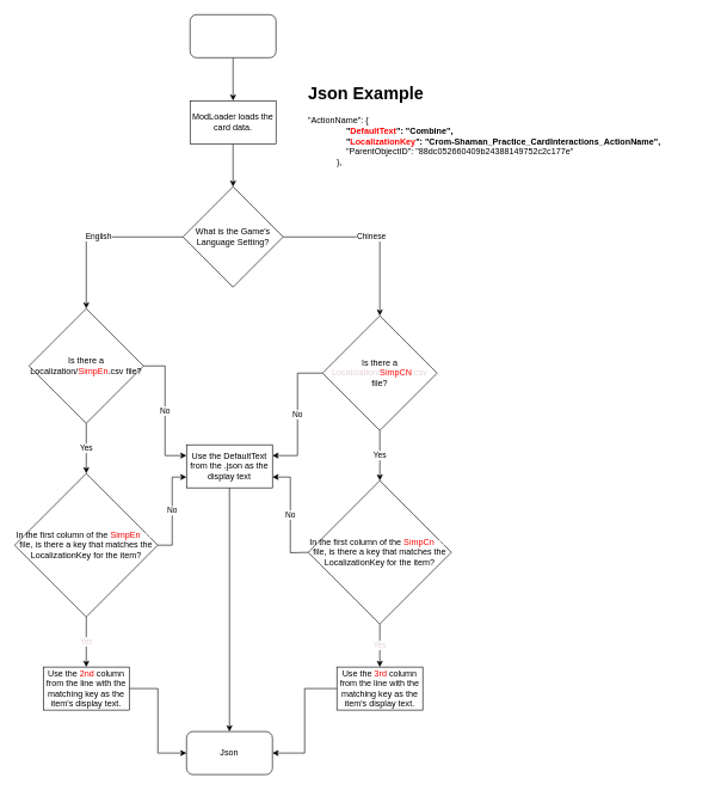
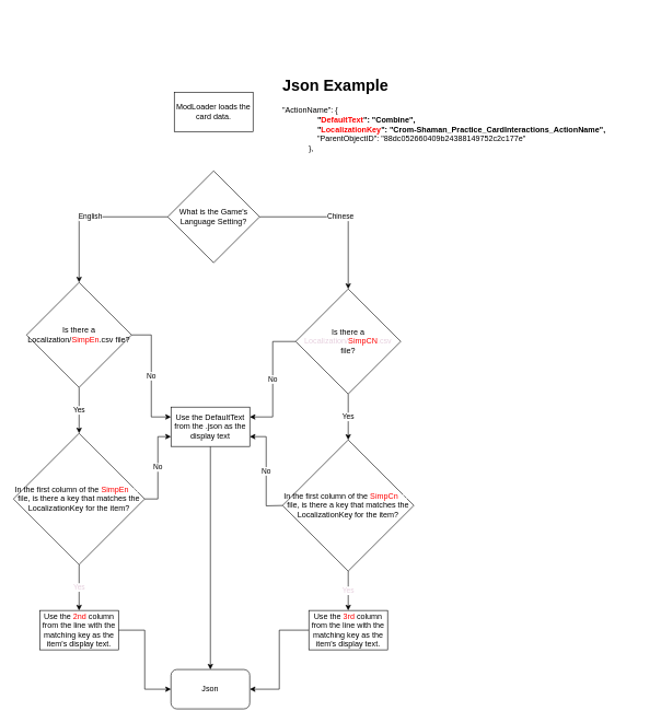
  <mxCell id="0" />
  <mxCell id="1" parent="0" />
- <mxCell id="2" style="edgeStyle=orthogonalEdgeStyle;rounded=0;orthogonalLoop=1;jettySize=auto;html=1;entryX=0.5;entryY=0;entryDx=0;entryDy=0;fontColor=#FF0000;" parent="1" source="28" target="7" edge="1"><mxGeometry relative="1" as="geometry"><mxPoint x="325" y="90" as="sourcePoint" /></mxGeometry></mxCell>
  <mxCell id="3" value="English" style="edgeStyle=orthogonalEdgeStyle;rounded=0;orthogonalLoop=1;jettySize=auto;html=1;" parent="1" source="5" target="16" edge="1"><mxGeometry relative="1" as="geometry"><mxPoint x="85" y="470" as="targetPoint" /></mxGeometry></mxCell>
  <mxCell id="4" value="Chinese" style="edgeStyle=orthogonalEdgeStyle;rounded=0;orthogonalLoop=1;jettySize=auto;html=1;" parent="1" source="5" target="11" edge="1"><mxGeometry relative="1" as="geometry"><mxPoint x="505" y="420" as="targetPoint" /></mxGeometry></mxCell>
  <mxCell id="5" value="What is the Game's Language Setting?" style="rhombus;whiteSpace=wrap;html=1;" parent="1" vertex="1"><mxGeometry x="255" y="260" width="140" height="140" as="geometry" /></mxCell>
- <mxCell id="6" style="edgeStyle=orthogonalEdgeStyle;rounded=0;orthogonalLoop=1;jettySize=auto;html=1;fontColor=#FFFFFF;" parent="1" source="7" target="5" edge="1"><mxGeometry relative="1" as="geometry"><mxPoint x="325" y="260" as="targetPoint" /></mxGeometry></mxCell>
  <mxCell id="7" value="ModLoader loads the card data." style="rounded=0;whiteSpace=wrap;html=1;" parent="1" vertex="1"><mxGeometry x="265" y="140" width="120" height="60" as="geometry" /></mxCell>
  <mxCell id="8" value="&lt;h1&gt;Json Example&lt;/h1&gt;&lt;div&gt;&lt;div&gt;&quot;ActionName&quot;: {&lt;/div&gt;&lt;div&gt;&amp;nbsp; &amp;nbsp; &amp;nbsp; &amp;nbsp; &amp;nbsp; &amp;nbsp; &amp;nbsp; &amp;nbsp;&lt;b&gt; &quot;&lt;font color=&quot;#ff0000&quot;&gt;DefaultText&lt;/font&gt;&quot;: &quot;Combine&quot;,&lt;/b&gt;&lt;/div&gt;&lt;div&gt;&lt;b&gt;&amp;nbsp; &amp;nbsp; &amp;nbsp; &amp;nbsp; &amp;nbsp; &amp;nbsp; &amp;nbsp; &amp;nbsp; &quot;&lt;font color=&quot;#ff0000&quot;&gt;LocalizationKey&lt;/font&gt;&quot;: &quot;Crom-Shaman_Practice_CardInteractions_ActionName&quot;,&lt;/b&gt;&lt;/div&gt;&lt;div&gt;&amp;nbsp; &amp;nbsp; &amp;nbsp; &amp;nbsp; &amp;nbsp; &amp;nbsp; &amp;nbsp; &amp;nbsp; &quot;ParentObjectID&quot;: &quot;88dc052660409b24388149752c2c177e&quot;&lt;/div&gt;&lt;div&gt;&amp;nbsp; &amp;nbsp; &amp;nbsp; &amp;nbsp; &amp;nbsp; &amp;nbsp; },&lt;/div&gt;&lt;/div&gt;" style="text;html=1;strokeColor=none;fillColor=none;spacing=5;spacingTop=-20;whiteSpace=wrap;overflow=hidden;rounded=0;" parent="1" vertex="1"><mxGeometry x="425" y="110" width="560" height="140" as="geometry" /></mxCell>
  <mxCell id="9" value="No" style="edgeStyle=orthogonalEdgeStyle;rounded=0;orthogonalLoop=1;jettySize=auto;html=1;exitX=0;exitY=0.5;exitDx=0;exitDy=0;entryX=1;entryY=0.25;entryDx=0;entryDy=0;" parent="1" source="11" target="13" edge="1"><mxGeometry relative="1" as="geometry" /></mxCell>
  <mxCell id="10" value="Yes" style="edgeStyle=orthogonalEdgeStyle;rounded=0;orthogonalLoop=1;jettySize=auto;html=1;" parent="1" source="11" target="27" edge="1"><mxGeometry relative="1" as="geometry"><mxPoint x="530" y="670" as="targetPoint" /></mxGeometry></mxCell>
  <mxCell id="11" value="Is there a &lt;font color=&quot;#e6d0de&quot;&gt;Localization/&lt;/font&gt;&lt;font color=&quot;#ff0000&quot;&gt;SimpCN&lt;/font&gt;&lt;font color=&quot;#e6d0de&quot;&gt;.csv&lt;/font&gt;&lt;font color=&quot;#ff0000&quot;&gt; &lt;/font&gt;file?" style="rhombus;whiteSpace=wrap;html=1;" parent="1" vertex="1"><mxGeometry x="450" y="440" width="160" height="160" as="geometry" /></mxCell>
  <mxCell id="12" style="edgeStyle=orthogonalEdgeStyle;rounded=0;orthogonalLoop=1;jettySize=auto;html=1;" parent="1" source="13" target="17" edge="1"><mxGeometry relative="1" as="geometry" /></mxCell>
  <mxCell id="13" value="Use the DefaultText from the .json as the display text" style="rounded=0;whiteSpace=wrap;html=1;" parent="1" vertex="1"><mxGeometry x="260" y="620" width="120" height="60" as="geometry" /></mxCell>
  <mxCell id="14" value="No" style="edgeStyle=orthogonalEdgeStyle;rounded=0;orthogonalLoop=1;jettySize=auto;html=1;entryX=0;entryY=0.25;entryDx=0;entryDy=0;" parent="1" source="16" target="13" edge="1"><mxGeometry relative="1" as="geometry" /></mxCell>
  <mxCell id="15" value="Yes" style="edgeStyle=orthogonalEdgeStyle;rounded=0;orthogonalLoop=1;jettySize=auto;html=1;" parent="1" source="16" target="21" edge="1"><mxGeometry relative="1" as="geometry" /></mxCell>
  <mxCell id="16" value="Is there a Localization/&lt;font color=&quot;#ff0000&quot;&gt;SimpEn&lt;/font&gt;.csv file?" style="rhombus;whiteSpace=wrap;html=1;" parent="1" vertex="1"><mxGeometry x="40" y="430" width="160" height="160" as="geometry" /></mxCell>
  <mxCell id="17" value="Json" style="rounded=1;whiteSpace=wrap;html=1;" parent="1" vertex="1"><mxGeometry x="260" y="1020" width="120" height="60" as="geometry" /></mxCell>
  <mxCell id="18" value="No" style="edgeStyle=orthogonalEdgeStyle;rounded=0;orthogonalLoop=1;jettySize=auto;html=1;entryX=1;entryY=0.75;entryDx=0;entryDy=0;" parent="1" target="13" edge="1"><mxGeometry relative="1" as="geometry"><mxPoint x="430" y="770" as="sourcePoint" /></mxGeometry></mxCell>
  <mxCell id="19" value="&lt;font color=&quot;#e6d0de&quot;&gt;Yes&lt;/font&gt;" style="edgeStyle=orthogonalEdgeStyle;rounded=0;orthogonalLoop=1;jettySize=auto;html=1;fontColor=#FF0000;" parent="1" target="23" edge="1"><mxGeometry relative="1" as="geometry"><mxPoint x="530" y="870" as="sourcePoint" /><Array as="points"><mxPoint x="530" y="890" /><mxPoint x="530" y="890" /></Array></mxGeometry></mxCell>
  <mxCell id="20" value="No" style="edgeStyle=orthogonalEdgeStyle;rounded=0;orthogonalLoop=1;jettySize=auto;html=1;entryX=0;entryY=0.75;entryDx=0;entryDy=0;" parent="1" source="21" target="13" edge="1"><mxGeometry relative="1" as="geometry" /></mxCell>
  <mxCell id="21" value="In the first column of the &lt;font color=&quot;#ff0000&quot;&gt;SimpEn&lt;/font&gt;&lt;font color=&quot;#ffffff&quot;&gt;.csv&lt;/font&gt;&lt;font color=&quot;#ff0000&quot;&gt; &lt;/font&gt;file, is there a key that matches the LocalizationKey for the item?" style="rhombus;whiteSpace=wrap;html=1;" parent="1" vertex="1"><mxGeometry x="20" y="660" width="200" height="200" as="geometry" /></mxCell>
  <mxCell id="22" style="edgeStyle=orthogonalEdgeStyle;rounded=0;orthogonalLoop=1;jettySize=auto;html=1;entryX=1;entryY=0.5;entryDx=0;entryDy=0;fontColor=#FFFFFF;" parent="1" source="23" target="17" edge="1"><mxGeometry relative="1" as="geometry" /></mxCell>
  <mxCell id="23" value="Use the&amp;nbsp;&lt;font color=&quot;#ff0000&quot;&gt;3rd&lt;/font&gt;&amp;nbsp;column from the line with the matching key as the item's display text." style="rounded=0;whiteSpace=wrap;html=1;" parent="1" vertex="1"><mxGeometry x="470" y="930" width="120" height="60" as="geometry" /></mxCell>
  <mxCell id="24" value="&lt;font color=&quot;#e6d0de&quot;&gt;Yes&lt;/font&gt;" style="edgeStyle=orthogonalEdgeStyle;rounded=0;orthogonalLoop=1;jettySize=auto;html=1;fontColor=#FF0000;exitX=0.5;exitY=1;exitDx=0;exitDy=0;" parent="1" source="21" target="26" edge="1"><mxGeometry relative="1" as="geometry"><mxPoint x="120" y="880" as="sourcePoint" /><Array as="points" /></mxGeometry></mxCell>
  <mxCell id="25" style="edgeStyle=orthogonalEdgeStyle;rounded=0;orthogonalLoop=1;jettySize=auto;html=1;entryX=0;entryY=0.5;entryDx=0;entryDy=0;fontColor=#FFFFFF;" parent="1" source="26" target="17" edge="1"><mxGeometry relative="1" as="geometry" /></mxCell>
  <mxCell id="26" value="Use the &lt;font color=&quot;#ff0000&quot;&gt;2nd&lt;/font&gt;&amp;nbsp;column from the line with the matching key as the item's display text." style="rounded=0;whiteSpace=wrap;html=1;" parent="1" vertex="1"><mxGeometry x="60" y="930" width="120" height="60" as="geometry" /></mxCell>
  <mxCell id="27" value="In the first column of the &lt;font color=&quot;#ff0000&quot;&gt;SimpCn&lt;/font&gt;&lt;font color=&quot;#ffffff&quot;&gt;.csv&lt;/font&gt;&lt;font color=&quot;#ff0000&quot;&gt; &lt;/font&gt;file, is there a key that matches the LocalizationKey for the item?" style="rhombus;whiteSpace=wrap;html=1;" parent="1" vertex="1"><mxGeometry x="430" y="670" width="200" height="200" as="geometry" /></mxCell>
- <mxCell id="28" value="&lt;font color=&quot;#ffffff&quot;&gt;Start&lt;/font&gt;" style="rounded=1;whiteSpace=wrap;html=1;fontColor=#FF0000;" parent="1" vertex="1"><mxGeometry x="265" y="20" width="120" height="60" as="geometry" /></mxCell>
